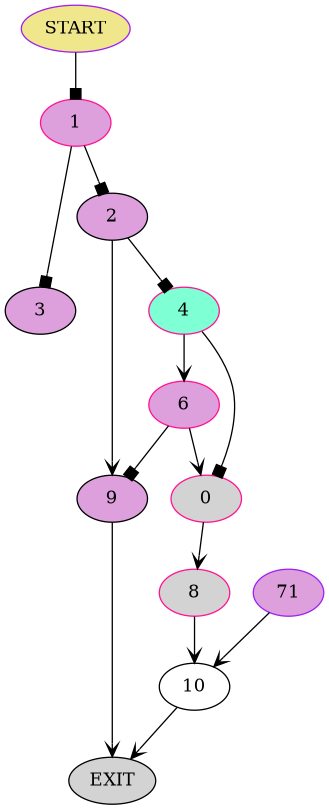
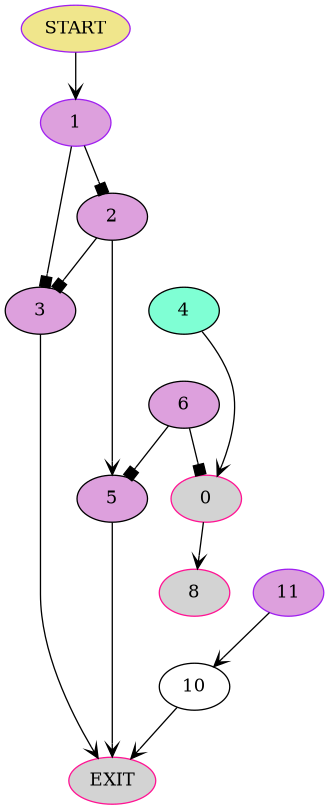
  digraph {
    node [color=deeppink fillcolor=plum style=filled]
    edge [arrowhead=vee]
    n1 [color=purple fillcolor=khaki label=START]
-   1
+   1 [color=purple]
    2 [color=black]
    3 [color=black]
-   n5 [color=black fillcolor=lightgrey label=EXIT]
-   4 [fillcolor=aquamarine]
-   5 [color=black label=9]
-   6
+   n5 [fillcolor=lightgrey label=EXIT]
+   4 [color=black fillcolor=aquamarine]
+   5 [color=black]
+   6 [color=black]
    n9 [fillcolor=lightgrey label=0]
    8 [fillcolor=lightgrey]
    10 [color=black fillcolor=white]
-   11 [color=purple label=71]
-   n1 -> 1 [arrowhead=box]
+   11 [color=purple]
+   n1 -> 1
    1 -> 2 [arrowhead=box]
    1 -> 3 [arrowhead=box]
-   2 -> 4 [arrowhead=box]
+   2 -> 3 [arrowhead=box]
    2 -> 5
-   4 -> 6
-   4 -> n9 [arrowhead=box]
+   3 -> n5
+   4 -> n9
    5 -> n5
    6 -> 5 [arrowhead=box]
-   6 -> n9
+   6 -> n9 [arrowhead=box]
    n9 -> 8
-   8 -> 10
    10 -> n5
    11 -> 10
  }
